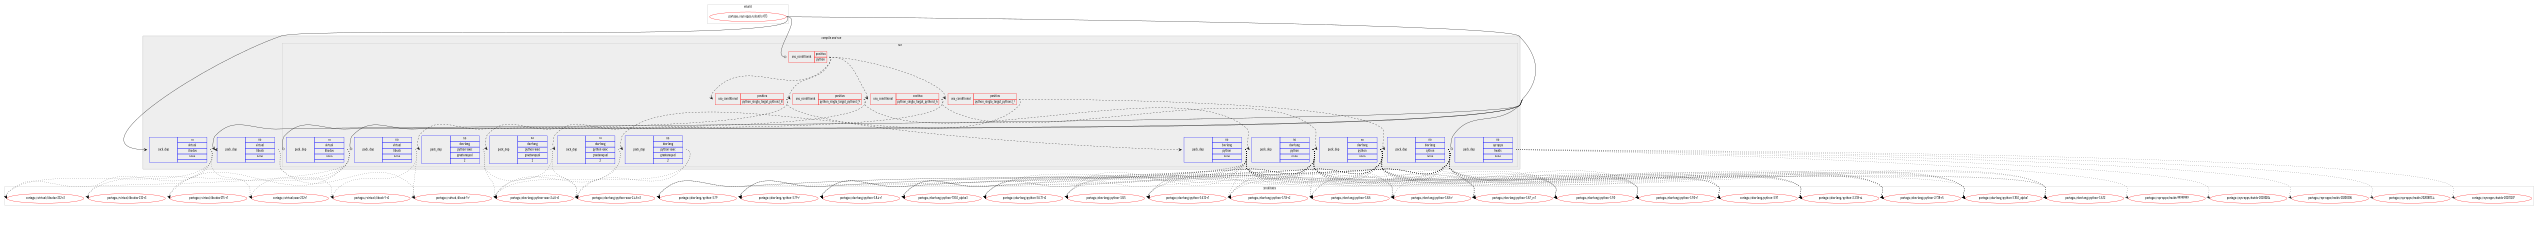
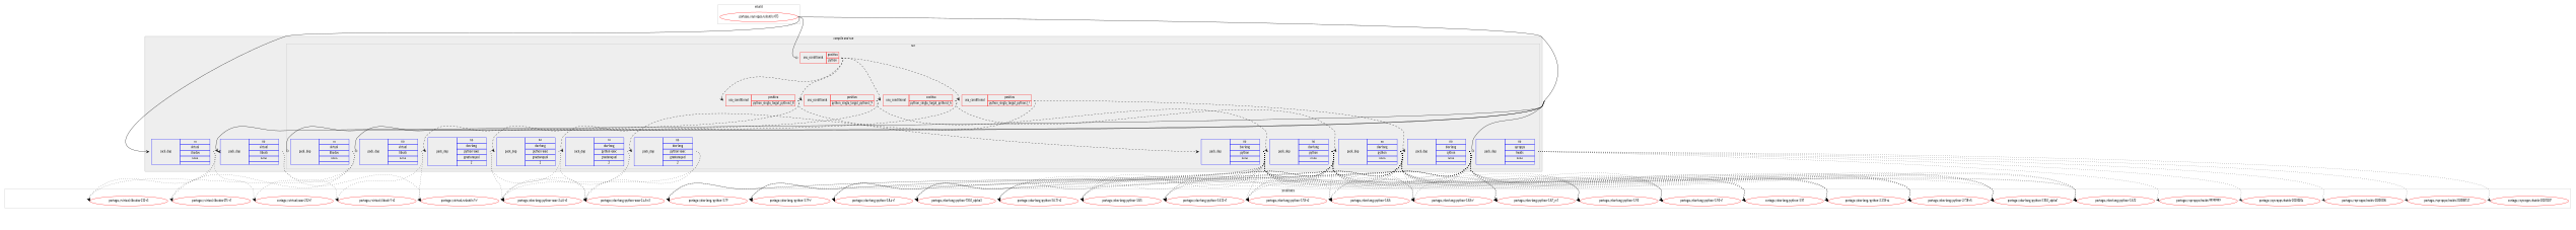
  digraph {
    compound=true
    concentrate=true
    fontname="Fira Sans"
    fontsize=10
    newrank=true
    rankdir=TB
    ranksep=1.5
    node [color=red fontname="Fira Sans" fontsize=10]
    edge [arrowhead=vee fontname="Fira Sans" headport=w style=dotted tailport=e weight=100]
    n1 [label="portage://sys-apps/usbutils-013" width=4]
    n2 [color=blue label=<<TABLE BORDER="0" CELLBORDER="1" CELLSPACING="0" CELLPADDING="4" WIDTH="220"><TR><TD ROWSPAN="6" CELLPADDING="30">pack_dep</TD></TR><TR><TD WIDTH="110">no</TD></TR><TR><TD>virtual</TD></TR><TR><TD>libudev</TD></TR><TR><TD>none</TD></TR><TR><TD></TD></TR></TABLE>> shape=none]
    n3 [color=blue label=<<TABLE BORDER="0" CELLBORDER="1" CELLSPACING="0" CELLPADDING="4" WIDTH="220"><TR><TD ROWSPAN="6" CELLPADDING="30">pack_dep</TD></TR><TR><TD WIDTH="110">no</TD></TR><TR><TD>virtual</TD></TR><TR><TD>libusb</TD></TR><TR><TD>none</TD></TR><TR><TD></TD></TR></TABLE>> shape=none]
    n4 [color=blue label=<<TABLE BORDER="0" CELLBORDER="1" CELLSPACING="0" CELLPADDING="4" WIDTH="220"><TR><TD ROWSPAN="6" CELLPADDING="30">pack_dep</TD></TR><TR><TD WIDTH="110">no</TD></TR><TR><TD>dev-lang</TD></TR><TR><TD>python</TD></TR><TR><TD>none</TD></TR><TR><TD></TD></TR></TABLE>> shape=none]
    n5 [color=blue label=<<TABLE BORDER="0" CELLBORDER="1" CELLSPACING="0" CELLPADDING="4" WIDTH="220"><TR><TD ROWSPAN="6" CELLPADDING="30">pack_dep</TD></TR><TR><TD WIDTH="110">no</TD></TR><TR><TD>dev-lang</TD></TR><TR><TD>python-exec</TD></TR><TR><TD>greaterequal</TD></TR><TR><TD>2</TD></TR></TABLE>> shape=none]
    n6 [label=<<TABLE BORDER="0" CELLBORDER="1" CELLSPACING="0" CELLPADDING="4"><TR><TD ROWSPAN="3" CELLPADDING="10">use_conditional</TD></TR><TR><TD>positive</TD></TR><TR><TD>python_single_target_python3_6</TD></TR></TABLE>> shape=none]
    n7 [color=blue label=<<TABLE BORDER="0" CELLBORDER="1" CELLSPACING="0" CELLPADDING="4" WIDTH="220"><TR><TD ROWSPAN="6" CELLPADDING="30">pack_dep</TD></TR><TR><TD WIDTH="110">no</TD></TR><TR><TD>dev-lang</TD></TR><TR><TD>python</TD></TR><TR><TD>none</TD></TR><TR><TD></TD></TR></TABLE>> shape=none]
    n8 [color=blue label=<<TABLE BORDER="0" CELLBORDER="1" CELLSPACING="0" CELLPADDING="4" WIDTH="220"><TR><TD ROWSPAN="6" CELLPADDING="30">pack_dep</TD></TR><TR><TD WIDTH="110">no</TD></TR><TR><TD>dev-lang</TD></TR><TR><TD>python-exec</TD></TR><TR><TD>greaterequal</TD></TR><TR><TD>2</TD></TR></TABLE>> shape=none]
    n9 [label=<<TABLE BORDER="0" CELLBORDER="1" CELLSPACING="0" CELLPADDING="4"><TR><TD ROWSPAN="3" CELLPADDING="10">use_conditional</TD></TR><TR><TD>positive</TD></TR><TR><TD>python_single_target_python3_7</TD></TR></TABLE>> shape=none]
    n10 [color=blue label=<<TABLE BORDER="0" CELLBORDER="1" CELLSPACING="0" CELLPADDING="4" WIDTH="220"><TR><TD ROWSPAN="6" CELLPADDING="30">pack_dep</TD></TR><TR><TD WIDTH="110">no</TD></TR><TR><TD>dev-lang</TD></TR><TR><TD>python</TD></TR><TR><TD>none</TD></TR><TR><TD></TD></TR></TABLE>> shape=none]
    n11 [color=blue label=<<TABLE BORDER="0" CELLBORDER="1" CELLSPACING="0" CELLPADDING="4" WIDTH="220"><TR><TD ROWSPAN="6" CELLPADDING="30">pack_dep</TD></TR><TR><TD WIDTH="110">no</TD></TR><TR><TD>dev-lang</TD></TR><TR><TD>python-exec</TD></TR><TR><TD>greaterequal</TD></TR><TR><TD>2</TD></TR></TABLE>> shape=none]
    n12 [label=<<TABLE BORDER="0" CELLBORDER="1" CELLSPACING="0" CELLPADDING="4"><TR><TD ROWSPAN="3" CELLPADDING="10">use_conditional</TD></TR><TR><TD>positive</TD></TR><TR><TD>python_single_target_python3_8</TD></TR></TABLE>> shape=none]
    n13 [color=blue label=<<TABLE BORDER="0" CELLBORDER="1" CELLSPACING="0" CELLPADDING="4" WIDTH="220"><TR><TD ROWSPAN="6" CELLPADDING="30">pack_dep</TD></TR><TR><TD WIDTH="110">no</TD></TR><TR><TD>dev-lang</TD></TR><TR><TD>python</TD></TR><TR><TD>none</TD></TR><TR><TD></TD></TR></TABLE>> shape=none]
    n14 [color=blue label=<<TABLE BORDER="0" CELLBORDER="1" CELLSPACING="0" CELLPADDING="4" WIDTH="220"><TR><TD ROWSPAN="6" CELLPADDING="30">pack_dep</TD></TR><TR><TD WIDTH="110">no</TD></TR><TR><TD>dev-lang</TD></TR><TR><TD>python-exec</TD></TR><TR><TD>greaterequal</TD></TR><TR><TD>2</TD></TR></TABLE>> shape=none]
    n15 [label=<<TABLE BORDER="0" CELLBORDER="1" CELLSPACING="0" CELLPADDING="4"><TR><TD ROWSPAN="3" CELLPADDING="10">use_conditional</TD></TR><TR><TD>positive</TD></TR><TR><TD>python_single_target_python3_9</TD></TR></TABLE>> shape=none]
    n16 [label=<<TABLE BORDER="0" CELLBORDER="1" CELLSPACING="0" CELLPADDING="4"><TR><TD ROWSPAN="3" CELLPADDING="10">use_conditional</TD></TR><TR><TD>positive</TD></TR><TR><TD>python</TD></TR></TABLE>> shape=none]
    n17 [color=blue label=<<TABLE BORDER="0" CELLBORDER="1" CELLSPACING="0" CELLPADDING="4" WIDTH="220"><TR><TD ROWSPAN="6" CELLPADDING="30">pack_dep</TD></TR><TR><TD WIDTH="110">no</TD></TR><TR><TD>sys-apps</TD></TR><TR><TD>hwids</TD></TR><TR><TD>none</TD></TR><TR><TD></TD></TR></TABLE>> shape=none]
    n18 [color=blue label=<<TABLE BORDER="0" CELLBORDER="1" CELLSPACING="0" CELLPADDING="4" WIDTH="220"><TR><TD ROWSPAN="6" CELLPADDING="30">pack_dep</TD></TR><TR><TD WIDTH="110">no</TD></TR><TR><TD>virtual</TD></TR><TR><TD>libudev</TD></TR><TR><TD>none</TD></TR><TR><TD></TD></TR></TABLE>> shape=none]
    n19 [color=blue label=<<TABLE BORDER="0" CELLBORDER="1" CELLSPACING="0" CELLPADDING="4" WIDTH="220"><TR><TD ROWSPAN="6" CELLPADDING="30">pack_dep</TD></TR><TR><TD WIDTH="110">no</TD></TR><TR><TD>virtual</TD></TR><TR><TD>libusb</TD></TR><TR><TD>none</TD></TR><TR><TD></TD></TR></TABLE>> shape=none]
    n20 [label="portage://virtual/libudev-232-r3" width=4]
-   n21 [label="portage://virtual/libudev-232-r2" width=4]
    n22 [label="portage://virtual/exec-232-r1" width=4]
    n23 [label="portage://virtual/libudev-215-r1" width=4]
    n24 [label="portage://virtual/libusb-1-r2" width=4]
-   n25 [label="portage://virtual/libusb-1-r1" width=4]
+   n25 [label="portage://virtual/usbutils-1-r1" width=4]
    n26 [label="portage://dev-lang/python-3.9.1" width=4]
    n27 [label="portage://dev-lang/python-3.9.0-r1" width=4]
    n28 [label="portage://dev-lang/python-3.9.0" width=4]
    n29 [label="portage://dev-lang/python-3.8.7_rc1" width=4]
    n30 [label="portage://dev-lang/python-3.8.6-r1" width=4]
    n31 [label="portage://dev-lang/python-3.8.6" width=4]
    n32 [label="portage://dev-lang/python-3.8.5" width=4]
    n33 [label="portage://dev-lang/python-3.8.4-r1" width=4]
    n34 [label="portage://dev-lang/python-3.7.9-r1" width=4]
    n35 [label="portage://dev-lang/python-3.7.9" width=4]
    n36 [label="portage://dev-lang/python-3.7.8-r2" width=4]
    n37 [label="portage://dev-lang/python-3.6.12-r1" width=4]
    n38 [label="portage://dev-lang/python-3.6.12" width=4]
    n39 [label="portage://dev-lang/python-3.6.11-r2" width=4]
    n40 [label="portage://dev-lang/python-1.10.0_alpha3" width=4]
    n41 [label="portage://dev-lang/python-3.10.0_alpha1" width=4]
    n42 [label="portage://dev-lang/python-2.7.18-r5" width=4]
    n43 [label="portage://dev-lang/python-2.3.18-r4" width=4]
    n44 [label="portage://dev-lang/python-exec-2.4.6-r3" width=4]
    n45 [label="portage://dev-lang/python-exec-2.4.6-r2" width=4]
    n46 [label="portage://sys-apps/hwids-99999999" width=4]
    n47 [label="portage://sys-apps/hwids-20201207" width=4]
-   n48 [label="portage://sys-apps/hwids-20200813.4" width=4]
+   n48 [label="portage://sys-apps/hwids-20200813.1" width=4]
    n49 [label="portage://sys-apps/hwids-20200306" width=4]
    n50 [label="portage://sys-apps/hwids-20200204" width=4]
    subgraph cluster_1 {
      color=gray
      label=<<i>ebuild</i>>
      rank=same
      n1
    }
    subgraph cluster_2 {
      color=gray
      label=<<i>dependencies</i>>
      subgraph cluster_3 {
        color=gray
        fillcolor="#eeeeee"
        label=<<i>compile</i>>
        style=filled
        subgraph sub_4 {
          color=gray
          fillcolor="#eeeeee"
          label=<<i>compile</i>>
          style=filled
          n2
        }
        subgraph sub_5 {
          color=gray
          fillcolor="#eeeeee"
          label=<<i>compile</i>>
          style=filled
          n3
        }
      }
      subgraph cluster_6 {
        color=gray
        fillcolor="#eeeeee"
        label=<<i>compile and run</i>>
        style=filled
      }
      subgraph cluster_7 {
        color=gray
        fillcolor="#eeeeee"
        label=<<i>run</i>>
        style=filled
        subgraph sub_8 {
          color=gray
          fillcolor="#eeeeee"
          label=<<i>run</i>>
          style=filled
          n16
          subgraph sub_9 {
            color=gray
            fillcolor="#eeeeee"
            label=<<i>run</i>>
            style=filled
            n6
            subgraph sub_10 {
              color=gray
              fillcolor="#eeeeee"
              label=<<i>run</i>>
              style=filled
              n4
            }
            subgraph sub_11 {
              color=gray
              fillcolor="#eeeeee"
              label=<<i>run</i>>
              style=filled
              n5
            }
          }
          subgraph sub_12 {
            color=gray
            fillcolor="#eeeeee"
            label=<<i>run</i>>
            style=filled
            n9
            subgraph sub_13 {
              color=gray
              fillcolor="#eeeeee"
              label=<<i>run</i>>
              style=filled
              n7
            }
            subgraph sub_14 {
              color=gray
              fillcolor="#eeeeee"
              label=<<i>run</i>>
              style=filled
              n8
            }
          }
          subgraph sub_15 {
            color=gray
            fillcolor="#eeeeee"
            label=<<i>run</i>>
            style=filled
            n12
            subgraph sub_16 {
              color=gray
              fillcolor="#eeeeee"
              label=<<i>run</i>>
              style=filled
              n10
            }
            subgraph sub_17 {
              color=gray
              fillcolor="#eeeeee"
              label=<<i>run</i>>
              style=filled
              n11
            }
          }
          subgraph sub_18 {
            color=gray
            fillcolor="#eeeeee"
            label=<<i>run</i>>
            style=filled
            n15
            subgraph sub_19 {
              color=gray
              fillcolor="#eeeeee"
              label=<<i>run</i>>
              style=filled
              n13
            }
            subgraph sub_20 {
              color=gray
              fillcolor="#eeeeee"
              label=<<i>run</i>>
              style=filled
              n14
            }
          }
        }
        subgraph sub_21 {
          color=gray
          fillcolor="#eeeeee"
          label=<<i>run</i>>
          style=filled
          n17
        }
        subgraph sub_22 {
          color=gray
          fillcolor="#eeeeee"
          label=<<i>run</i>>
          style=filled
          n18
        }
        subgraph sub_23 {
          color=gray
          fillcolor="#eeeeee"
          label=<<i>run</i>>
          style=filled
          n19
        }
      }
    }
    subgraph cluster_24 {
      color=gray
      label=<<i>candidates</i>>
      rank=same
      subgraph sub_25 {
        color=black
        label=<<i>candidates</i>>
        nodesep=1
        rank=same
        n20
-       n21
        n22
        n23
      }
      subgraph sub_26 {
        color=black
        label=<<i>candidates</i>>
        nodesep=1
        rank=same
        n24
        n25
      }
      subgraph sub_27 {
        color=black
        label=<<i>candidates</i>>
        nodesep=1
        rank=same
        n26
        n27
        n28
        n29
        n30
        n31
        n32
        n33
        n34
        n35
        n36
        n37
        n38
        n39
        n40
        n41
        n42
        n43
      }
      subgraph sub_28 {
        color=black
        label=<<i>candidates</i>>
        nodesep=1
        rank=same
        n44
        n45
      }
      subgraph sub_29 {
        color=black
        label=<<i>candidates</i>>
        nodesep=1
        rank=same
        n26
        n27
        n28
        n29
        n30
        n31
        n32
        n33
        n34
        n35
        n36
        n37
        n38
        n39
        n40
        n41
        n42
        n43
      }
      subgraph sub_30 {
        color=black
        label=<<i>candidates</i>>
        nodesep=1
        rank=same
        n44
        n45
      }
      subgraph sub_31 {
        color=black
        label=<<i>candidates</i>>
        nodesep=1
        rank=same
        n26
        n27
        n28
        n29
        n30
        n31
        n32
        n33
        n34
        n35
        n36
        n37
        n38
        n39
        n40
        n41
        n42
        n43
      }
      subgraph sub_32 {
        color=black
        label=<<i>candidates</i>>
        nodesep=1
        rank=same
        n44
        n45
      }
      subgraph sub_33 {
        color=black
        label=<<i>candidates</i>>
        nodesep=1
        rank=same
        n26
        n27
        n28
        n29
        n30
        n31
        n32
        n33
        n34
        n35
        n36
        n37
        n38
        n39
        n40
        n41
        n42
        n43
      }
      subgraph sub_34 {
        color=black
        label=<<i>candidates</i>>
        nodesep=1
        rank=same
        n44
        n45
      }
      subgraph sub_35 {
        color=black
        label=<<i>candidates</i>>
        nodesep=1
        rank=same
        n46
        n47
        n48
        n49
        n50
      }
      subgraph sub_36 {
        color=black
        label=<<i>candidates</i>>
        nodesep=1
        rank=same
        n20
-       n21
        n22
        n23
      }
      subgraph sub_37 {
        color=black
        label=<<i>candidates</i>>
        nodesep=1
        rank=same
        n24
        n25
      }
    }
    n1 -> n2 [style=solid weight=20]
    n1 -> n3 [style=solid weight=20]
    n1 -> n16 [arrowhead=odot style=solid weight=20]
    n1 -> n17 [arrowhead=odot style=solid weight=20]
    n1 -> n18 [arrowhead=odot style=solid weight=20]
    n1 -> n19 [arrowhead=odot style=solid weight=20]
    n2 -> n20
-   n2 -> n21
    n2 -> n22
    n2 -> n23
    n3 -> n24
    n3 -> n25
    n4 -> n26
    n4 -> n27
    n4 -> n28
    n4 -> n29
    n4 -> n30
    n4 -> n31
    n4 -> n32
    n4 -> n33
    n4 -> n34
    n4 -> n35
    n4 -> n36
    n4 -> n37
    n4 -> n38
    n4 -> n39
    n4 -> n40
    n4 -> n41
    n4 -> n42
    n4 -> n43
    n5 -> n44
    n5 -> n45
    n6 -> n4 [style=dashed weight=20]
    n6 -> n5 [style=dashed weight=20]
    n7 -> n26
    n7 -> n27
    n7 -> n28
    n7 -> n29
    n7 -> n30
    n7 -> n31
    n7 -> n32
    n7 -> n33
    n7 -> n34
    n7 -> n35
    n7 -> n36
    n7 -> n37
    n7 -> n38
    n7 -> n39
    n7 -> n40
    n7 -> n41
    n7 -> n42
    n7 -> n43
    n8 -> n44
    n8 -> n45
    n9 -> n7 [style=dashed weight=20]
    n9 -> n8 [style=dashed weight=20]
    n10 -> n26
    n10 -> n27
    n10 -> n28
    n10 -> n29
    n10 -> n30
    n10 -> n31
    n10 -> n32
    n10 -> n33
    n10 -> n34
    n10 -> n35
    n10 -> n36
    n10 -> n37
    n10 -> n38
    n10 -> n39
    n10 -> n40
    n10 -> n41
    n10 -> n42
    n10 -> n43
    n11 -> n44
    n11 -> n45
    n12 -> n10 [style=dashed weight=20]
    n12 -> n11 [style=dashed weight=20]
    n13 -> n26
    n13 -> n27
    n13 -> n28
    n13 -> n29
    n13 -> n30
    n13 -> n31
    n13 -> n32
    n13 -> n33
    n13 -> n34
    n13 -> n35
    n13 -> n36
    n13 -> n37
    n13 -> n38
    n13 -> n39
    n13 -> n40
    n13 -> n41
    n13 -> n42
    n13 -> n43
    n14 -> n44
    n14 -> n45
    n15 -> n13 [style=dashed weight=20]
    n15 -> n14 [style=dashed weight=20]
    n16 -> n6 [style=dashed weight=20]
    n16 -> n9 [style=dashed weight=20]
    n16 -> n12 [style=dashed weight=20]
    n16 -> n15 [style=dashed weight=20]
    n17 -> n46
    n17 -> n47
    n17 -> n48
    n17 -> n49
    n17 -> n50
    n18 -> n20
-   n18 -> n21
    n18 -> n22
    n18 -> n23
    n19 -> n24
    n19 -> n25
  }
